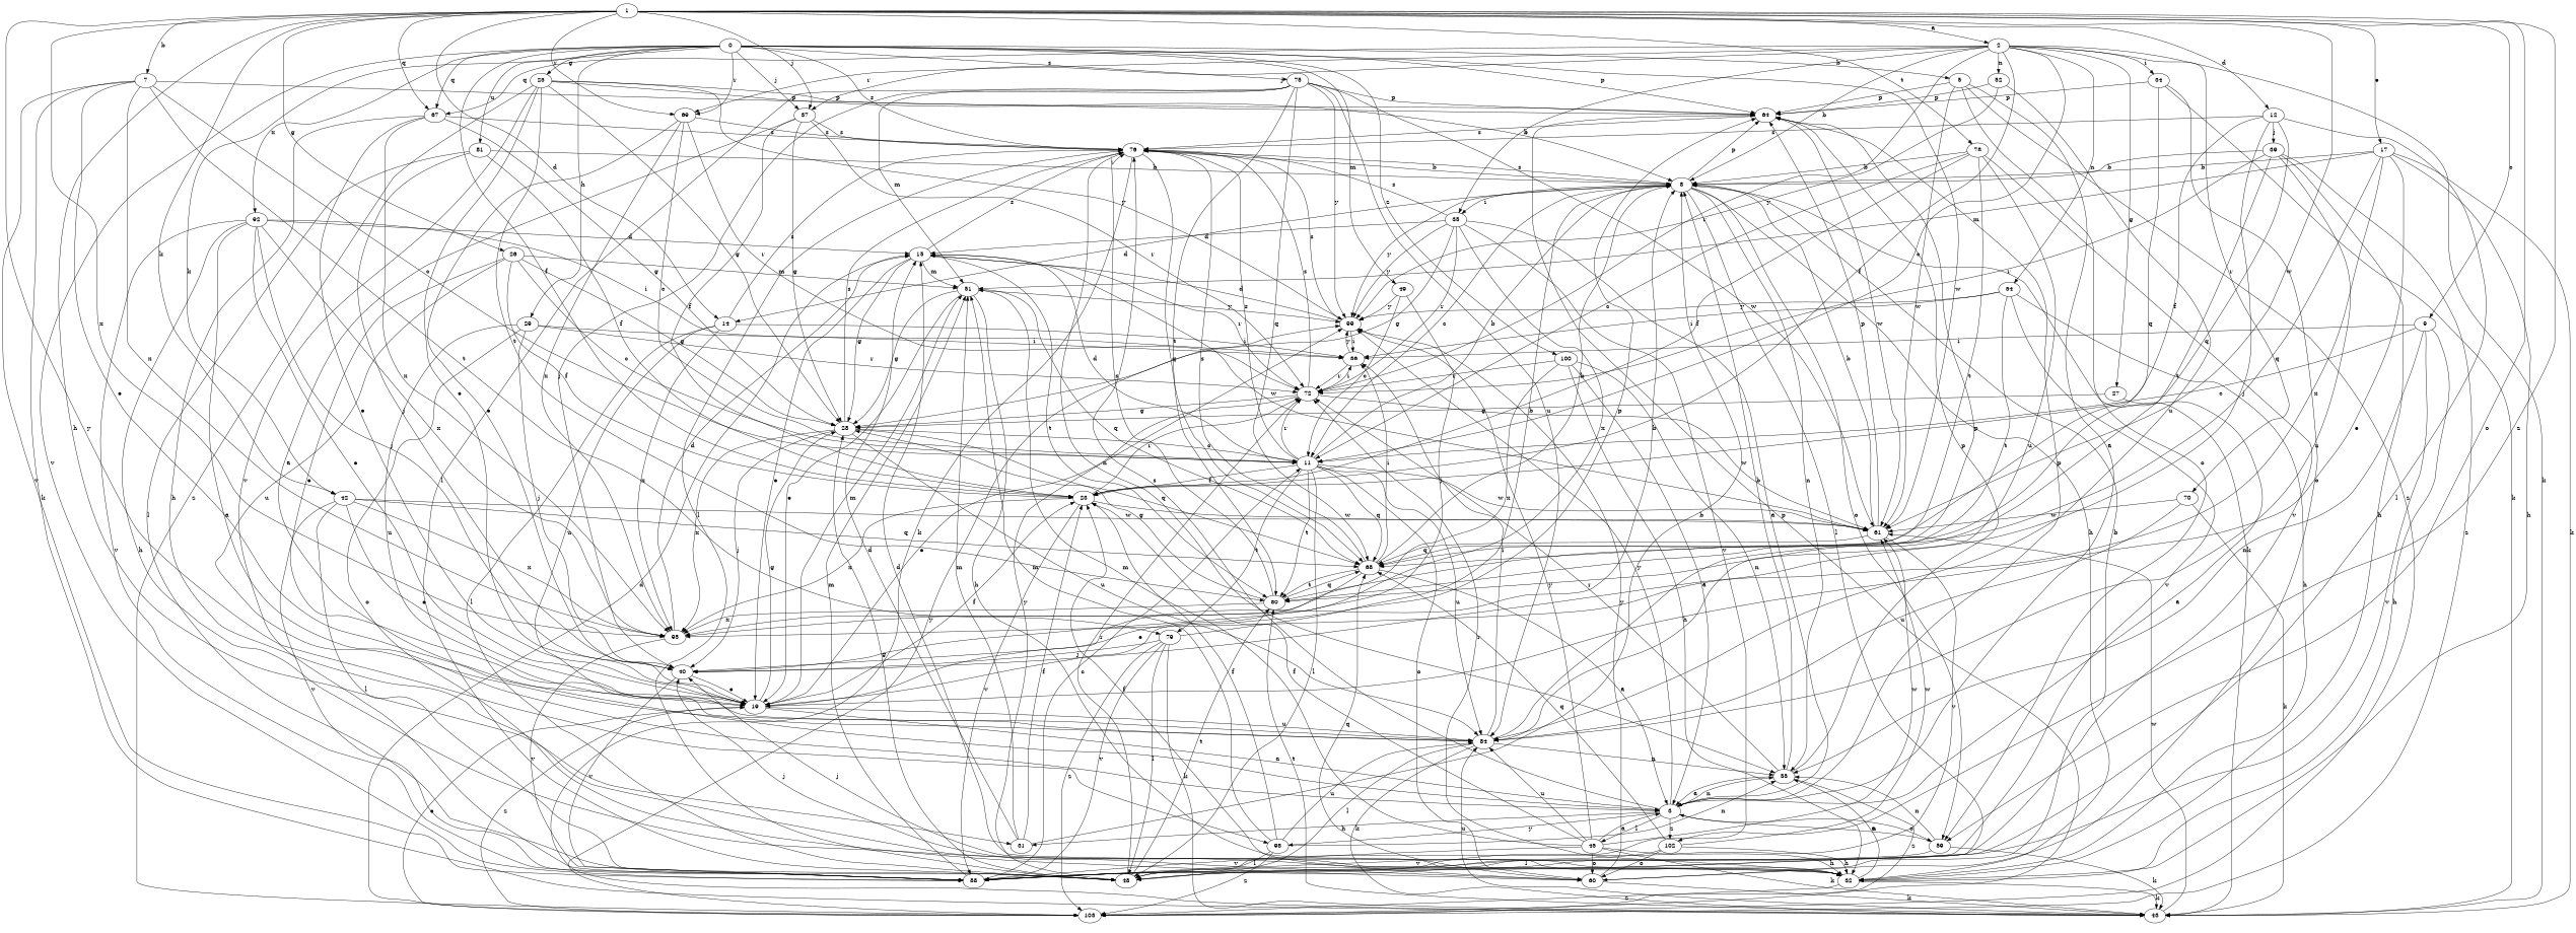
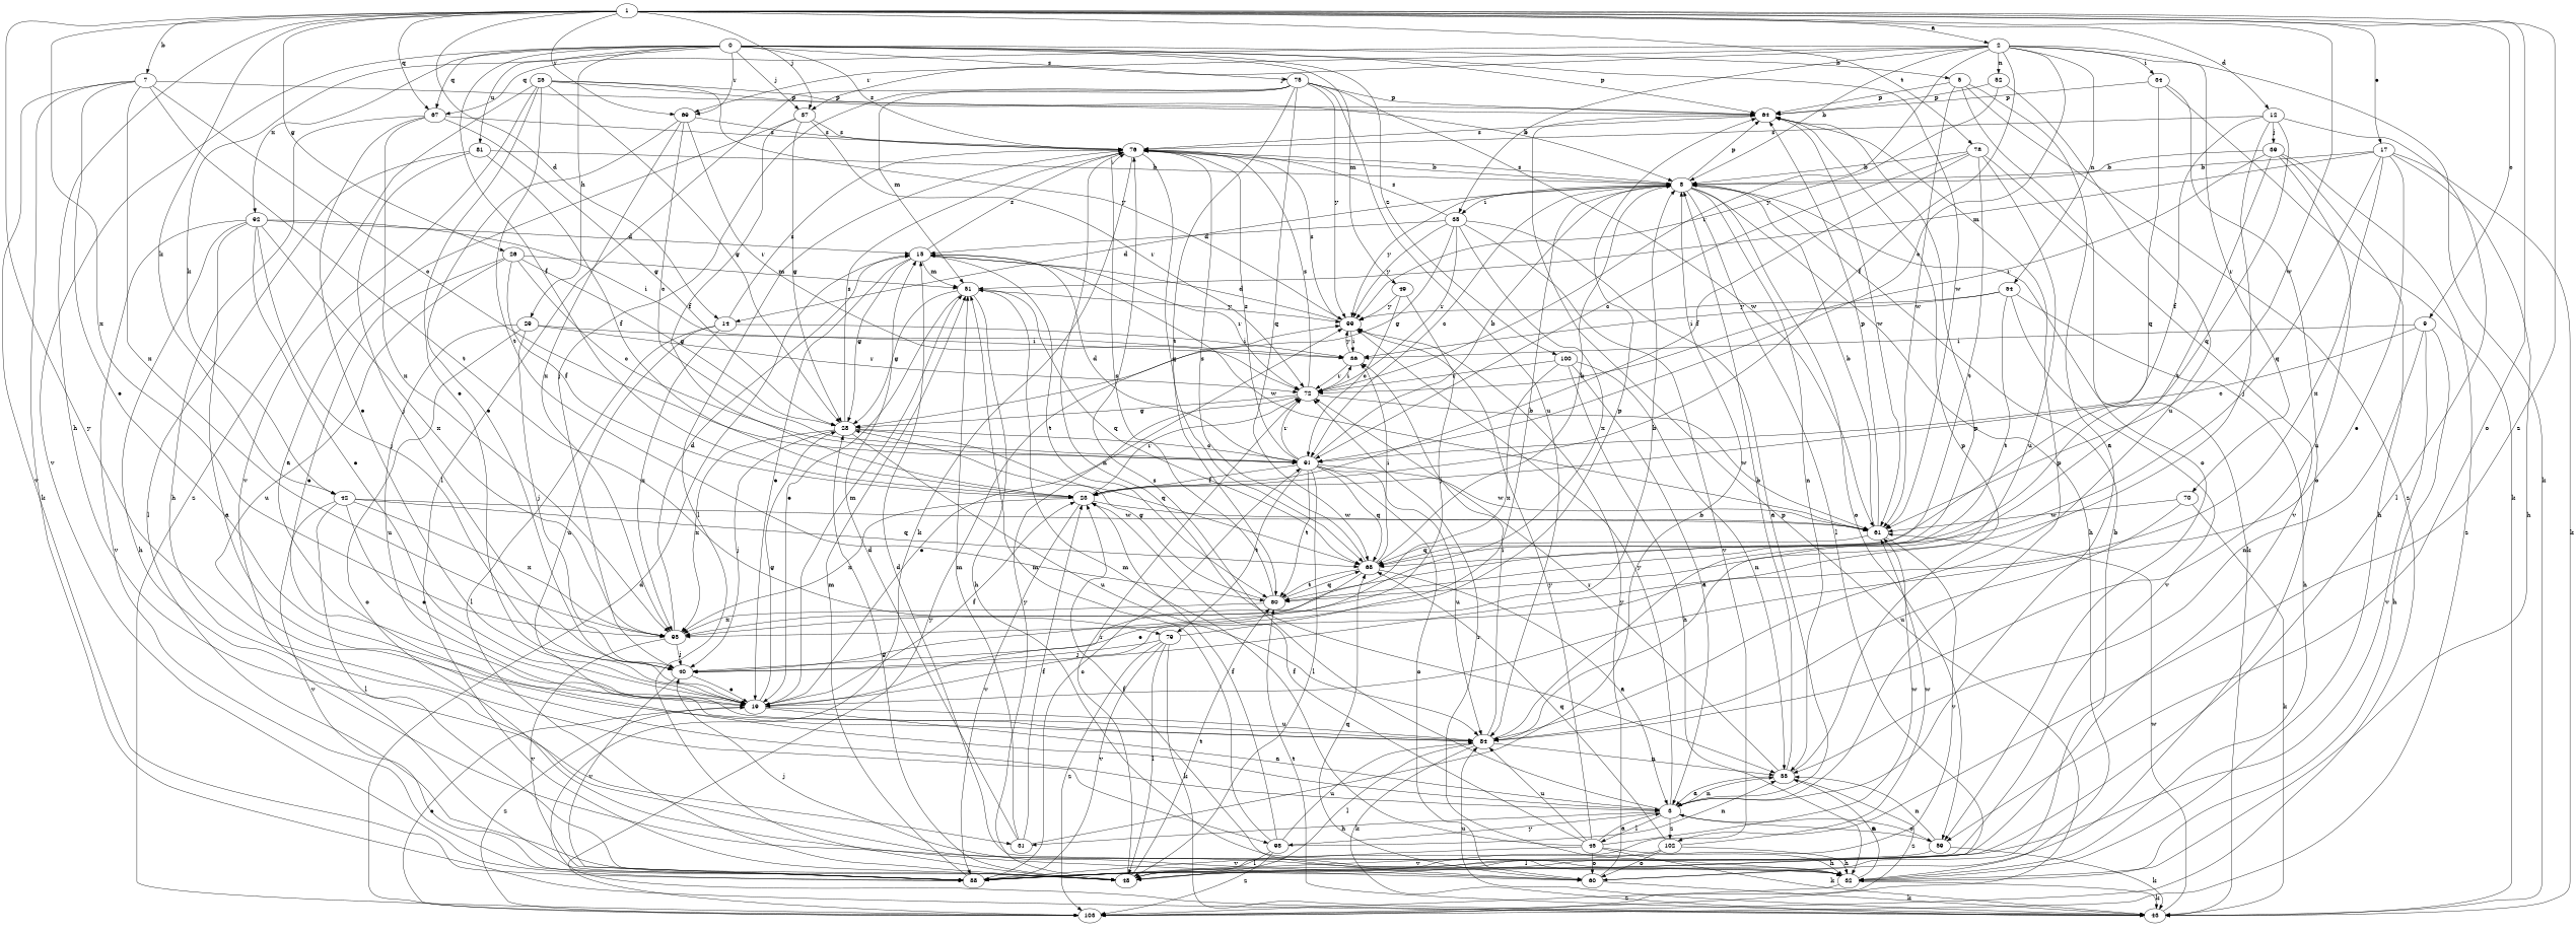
  strict digraph {
    0
    5
    23
    25
    29
    37
    42
    49
    64
    67
    69
    75
    76
    81
    88
    n16 [label=61]
    92
    100
    59
    3
    103
    95
    72
    8
    99
    19
    80
    28
    36
    60
    84
    40
    48
    68
-   11
+   11 [label=91]
    32
    51
    43
    55
    15
    1
    2
    7
    9
    12
    14
    17
    26
    31
    78
    98
    102
-   27
    34
    35
    52
    54
    70
    79
    39
    45
    0 -> 5 [label=b]
    0 -> 23 [label=f]
-   0 -> 25 [label=g]
    0 -> 29 [label=h]
    0 -> 37 [label=j]
    0 -> 42 [label=k]
    0 -> 49 [label=m]
    0 -> 64 [label=p]
    0 -> 67 [label=q]
    0 -> 69 [label=r]
    0 -> 75 [label=s]
    0 -> 76 [label=s]
    0 -> 81 [label=u]
    0 -> 88 [label=v]
    0 -> n16 [label=w]
    0 -> 92 [label=x]
    0 -> 100 [label=z]
    5 -> 64 [label=p]
    5 -> n16 [label=w]
    5 -> 59 [label=o]
    5 -> 3 [label=a]
    5 -> 103 [label=z]
    23 -> 88 [label=v]
    23 -> n16 [label=w]
    23 -> 95 [label=x]
    23 -> 72 [label=r]
    25 -> 64 [label=p]
    25 -> 88 [label=v]
    25 -> 103 [label=z]
    25 -> 8 [label=b]
    25 -> 99 [label=y]
    25 -> 19 [label=e]
    25 -> 80 [label=t]
    25 -> 28 [label=g]
    29 -> 72 [label=r]
    29 -> 36 [label=i]
    29 -> 60 [label=o]
    29 -> 84 [label=u]
    29 -> 40 [label=j]
    37 -> 23 [label=f]
    37 -> 76 [label=s]
    37 -> 3 [label=a]
    37 -> 72 [label=r]
    37 -> 28 [label=g]
    42 -> 88 [label=v]
    42 -> n16 [label=w]
    42 -> 95 [label=x]
    42 -> 19 [label=e]
    42 -> 48 [label=l]
    42 -> 68 [label=q]
    49 -> 99 [label=y]
    49 -> 40 [label=j]
    49 -> 11 [label=c]
    64 -> 76 [label=s]
    64 -> n16 [label=w]
    67 -> 76 [label=s]
    67 -> 95 [label=x]
    67 -> 19 [label=e]
    67 -> 28 [label=g]
    67 -> 32 [label=h]
    69 -> 76 [label=s]
    69 -> 95 [label=x]
    69 -> 72 [label=r]
    69 -> 19 [label=e]
    69 -> 11 [label=c]
    75 -> 64 [label=p]
    75 -> n16 [label=w]
    75 -> 99 [label=y]
    75 -> 80 [label=t]
    75 -> 84 [label=u]
    75 -> 40 [label=j]
    75 -> 48 [label=l]
    75 -> 68 [label=q]
    75 -> 51 [label=m]
    76 -> 8 [label=b]
    76 -> 48 [label=l]
    76 -> 68 [label=q]
    76 -> 43 [label=k]
    76 -> 55 [label=n]
    81 -> 23 [label=f]
    81 -> 8 [label=b]
    81 -> 40 [label=j]
    81 -> 48 [label=l]
    88 -> 11 [label=c]
    88 -> 51 [label=m]
    n16 -> 64 [label=p]
    n16 -> 88 [label=v]
    n16 -> 8 [label=b]
    n16 -> 68 [label=q]
    92 -> 88 [label=v]
    92 -> 3 [label=a]
    92 -> 95 [label=x]
    92 -> 19 [label=e]
    92 -> 36 [label=i]
    92 -> 40 [label=j]
    92 -> 32 [label=h]
    92 -> 15 [label=d]
    100 -> 3 [label=a]
    100 -> 95 [label=x]
    100 -> 72 [label=r]
    100 -> 32 [label=h]
    100 -> 55 [label=n]
    59 -> 3 [label=a]
    59 -> 48 [label=l]
    59 -> 43 [label=k]
    59 -> 55 [label=n]
    3 -> 64 [label=p]
    3 -> 76 [label=s]
    3 -> 59 [label=o]
    3 -> 99 [label=y]
    3 -> 55 [label=n]
    3 -> 31 [label=h]
    3 -> 98 [label=y]
    3 -> 102 [label=z]
    3 -> 45 [label=l]
    103 -> 64 [label=p]
    103 -> 99 [label=y]
    103 -> 19 [label=e]
    103 -> 15 [label=d]
    95 -> 88 [label=v]
-   32 -> 40 [label=j]
+   95 -> 40 [label=j]
    95 -> 15 [label=d]
    72 -> 76 [label=s]
    72 -> n16 [label=w]
    72 -> 19 [label=e]
    72 -> 28 [label=g]
    72 -> 36 [label=i]
    8 -> 64 [label=p]
    8 -> 76 [label=s]
    8 -> 59 [label=o]
    8 -> 99 [label=y]
    8 -> 48 [label=l]
    8 -> 11 [label=c]
    8 -> 32 [label=h]
    8 -> 43 [label=k]
    8 -> 55 [label=n]
    8 -> 14 [label=d]
    8 -> 35 [label=i]
    99 -> 76 [label=s]
    99 -> 36 [label=i]
    99 -> 15 [label=d]
    19 -> 23 [label=f]
    19 -> 64 [label=p]
    19 -> 3 [label=a]
    19 -> 103 [label=z]
    19 -> 28 [label=g]
    19 -> 84 [label=u]
    19 -> 51 [label=m]
    80 -> 76 [label=s]
    80 -> 95 [label=x]
    80 -> 28 [label=g]
    80 -> 68 [label=q]
    28 -> 76 [label=s]
    28 -> 95 [label=x]
    28 -> 84 [label=u]
    28 -> 40 [label=j]
    28 -> 68 [label=q]
    28 -> 11 [label=c]
    36 -> 72 [label=r]
    36 -> 99 [label=y]
    60 -> 23 [label=f]
    60 -> 8 [label=b]
    60 -> 99 [label=y]
    60 -> 40 [label=j]
    60 -> 68 [label=q]
    60 -> 43 [label=k]
    84 -> 64 [label=p]
    84 -> 36 [label=i]
    84 -> 48 [label=l]
    84 -> 43 [label=k]
    84 -> 55 [label=n]
    40 -> 88 [label=v]
    40 -> 8 [label=b]
    40 -> 19 [label=e]
    48 -> 72 [label=r]
    48 -> 99 [label=y]
    48 -> 80 [label=t]
    48 -> 28 [label=g]
    68 -> 76 [label=s]
    68 -> 3 [label=a]
    68 -> 8 [label=b]
    68 -> 19 [label=e]
    68 -> 80 [label=t]
    68 -> 36 [label=i]
    11 -> 23 [label=f]
    11 -> 76 [label=s]
    11 -> n16 [label=w]
    11 -> 72 [label=r]
    11 -> 8 [label=b]
    11 -> 80 [label=t]
    11 -> 60 [label=o]
    11 -> 84 [label=u]
    11 -> 48 [label=l]
    11 -> 68 [label=q]
    11 -> 15 [label=d]
    11 -> 79 [label=t]
    32 -> 103 [label=z]
    32 -> 72 [label=r]
    32 -> 43 [label=k]
    32 -> 55 [label=n]
    32 -> 15 [label=d]
    51 -> 99 [label=y]
    51 -> 19 [label=e]
    51 -> 28 [label=g]
    51 -> 68 [label=q]
    51 -> 32 [label=h]
    43 -> n16 [label=w]
    43 -> 80 [label=t]
    43 -> 84 [label=u]
    55 -> 64 [label=p]
    55 -> 3 [label=a]
    55 -> 103 [label=z]
    55 -> 72 [label=r]
    55 -> 8 [label=b]
    15 -> 76 [label=s]
    15 -> n16 [label=w]
    15 -> 72 [label=r]
    15 -> 19 [label=e]
    15 -> 80 [label=t]
    15 -> 28 [label=g]
    15 -> 51 [label=m]
    1 -> 37 [label=j]
    1 -> 42 [label=k]
    1 -> 67 [label=q]
    1 -> 69 [label=r]
    1 -> n16 [label=w]
    1 -> 59 [label=o]
    1 -> 95 [label=x]
    1 -> 2 [label=a]
    1 -> 7 [label=b]
    1 -> 9 [label=c]
    1 -> 12 [label=d]
    1 -> 14 [label=d]
    1 -> 17 [label=e]
    1 -> 26 [label=g]
    1 -> 31 [label=h]
    1 -> 78 [label=t]
    1 -> 98 [label=y]
    1 -> 102 [label=z]
    2 -> 23 [label=f]
    2 -> 37 [label=j]
    2 -> 67 [label=q]
    2 -> 69 [label=r]
    2 -> 72 [label=r]
    2 -> 8 [label=b]
    2 -> 11 [label=c]
    2 -> 43 [label=k]
-   2 -> 27 [label=g]
    2 -> 34 [label=i]
    2 -> 35 [label=i]
    2 -> 52 [label=n]
    2 -> 54 [label=n]
    2 -> 70 [label=r]
    7 -> 64 [label=p]
    7 -> 88 [label=v]
    7 -> 95 [label=x]
    7 -> 19 [label=e]
    7 -> 11 [label=c]
    7 -> 43 [label=k]
    7 -> 79 [label=t]
    9 -> 88 [label=v]
    9 -> 36 [label=i]
    9 -> 11 [label=c]
    9 -> 32 [label=h]
    9 -> 55 [label=n]
    12 -> 23 [label=f]
    12 -> 76 [label=s]
    12 -> 40 [label=j]
    12 -> 48 [label=l]
    12 -> 68 [label=q]
    12 -> 39 [label=j]
    14 -> 76 [label=s]
    14 -> 95 [label=x]
    14 -> 36 [label=i]
    14 -> 84 [label=u]
    14 -> 48 [label=l]
    17 -> 95 [label=x]
    17 -> 8 [label=b]
    17 -> 19 [label=e]
    17 -> 68 [label=q]
    17 -> 32 [label=h]
    17 -> 51 [label=m]
    17 -> 43 [label=k]
    26 -> 23 [label=f]
    26 -> 19 [label=e]
    26 -> 28 [label=g]
    26 -> 84 [label=u]
    26 -> 11 [label=c]
    26 -> 51 [label=m]
    31 -> 23 [label=f]
    31 -> 8 [label=b]
    31 -> 51 [label=m]
    31 -> 15 [label=d]
    78 -> 23 [label=f]
    78 -> 88 [label=v]
    78 -> 8 [label=b]
    78 -> 80 [label=t]
    78 -> 84 [label=u]
    78 -> 11 [label=c]
    98 -> 23 [label=f]
    98 -> 103 [label=z]
    98 -> 84 [label=u]
    98 -> 48 [label=l]
    98 -> 51 [label=m]
    98 -> 55 [label=n]
    102 -> 88 [label=v]
    102 -> n16 [label=w]
    102 -> 60 [label=o]
    102 -> 68 [label=q]
    102 -> 32 [label=h]
-   27 -> 3 [label=a]
-   27 -> 28 [label=g]
    34 -> 64 [label=p]
    34 -> 60 [label=o]
    34 -> 68 [label=q]
    34 -> 43 [label=k]
    35 -> 76 [label=s]
    35 -> 88 [label=v]
    35 -> 3 [label=a]
    35 -> 95 [label=x]
    35 -> 72 [label=r]
    35 -> 99 [label=y]
    35 -> 28 [label=g]
    35 -> 15 [label=d]
    52 -> 64 [label=p]
    52 -> 99 [label=y]
    52 -> 84 [label=u]
    54 -> 88 [label=v]
    54 -> 99 [label=y]
    54 -> 80 [label=t]
    54 -> 36 [label=i]
    54 -> 32 [label=h]
    70 -> n16 [label=w]
    70 -> 84 [label=u]
    70 -> 43 [label=k]
    79 -> 88 [label=v]
    79 -> 103 [label=z]
    79 -> 8 [label=b]
    79 -> 40 [label=j]
    79 -> 48 [label=l]
    79 -> 43 [label=k]
    39 -> 103 [label=z]
    39 -> 72 [label=r]
    39 -> 8 [label=b]
    39 -> 80 [label=t]
    39 -> 84 [label=u]
    39 -> 32 [label=h]
    45 -> 23 [label=f]
    45 -> 88 [label=v]
    45 -> n16 [label=w]
    45 -> 3 [label=a]
    45 -> 99 [label=y]
    45 -> 60 [label=o]
    45 -> 84 [label=u]
    45 -> 32 [label=h]
    45 -> 51 [label=m]
    45 -> 43 [label=k]
  }
